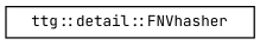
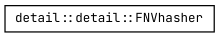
  digraph {
    rankdir=TB
    fontname="JetBrains Mono"
-   n1 [color=black fillcolor=white fontname="JetBrains Mono" fontsize=10 height=0.2 label="ttg::detail::FNVhasher" shape=record style=filled width=0.4]
+   n1 [color=black fillcolor=white fontname="JetBrains Mono" fontsize=10 height=0.2 label="detail::detail::FNVhasher" shape=record style=filled width=0.4]
  }
